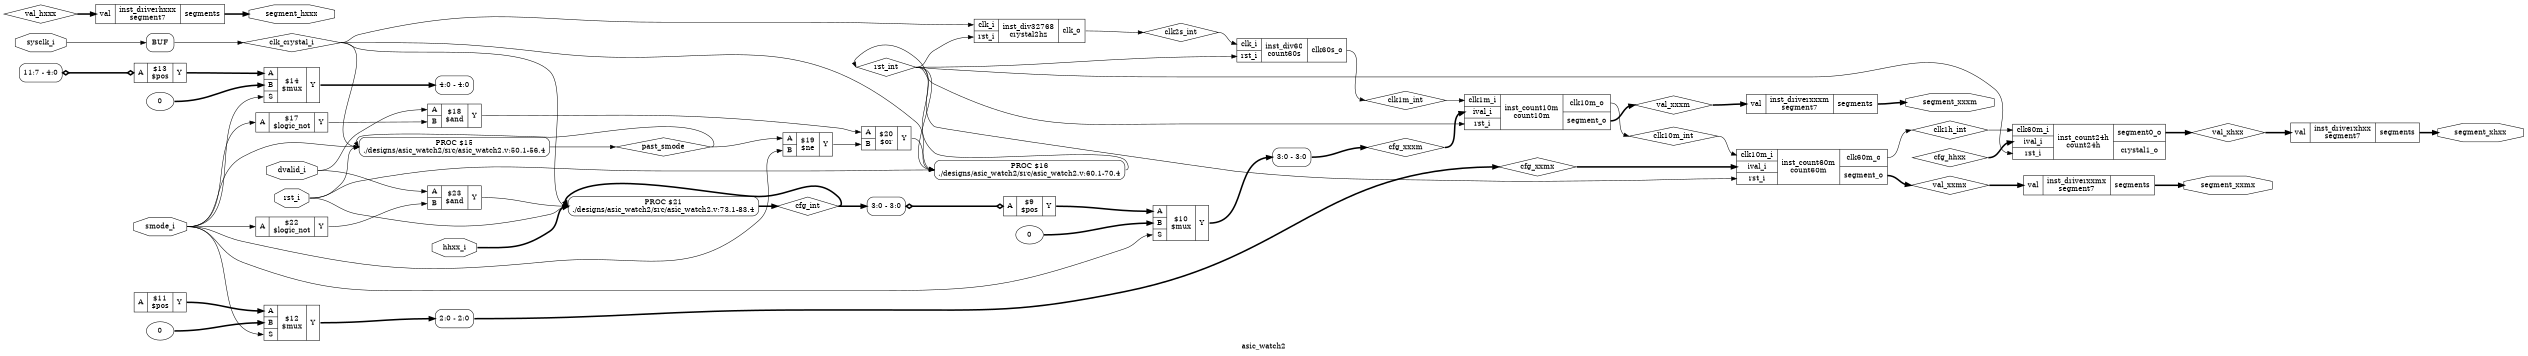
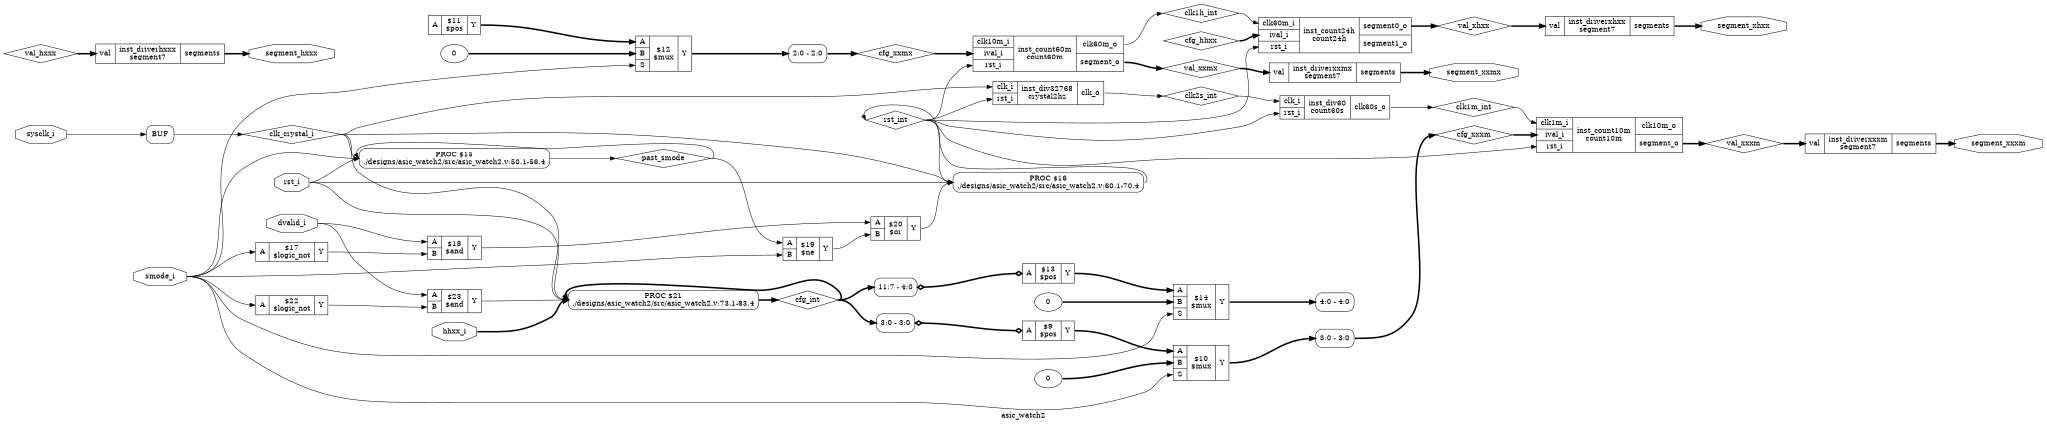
  digraph {
    label=asic_watch2
    rankdir=LR
    remincross=true
    node [shape=record]
    edge [color=black headport=w tailport=e]
    n1 [color=black fontcolor=black label=val_xxxm shape=diamond]
    n2 [label="{{<p40> val}|inst_driverxxxm\nsegment7|{<p41> segments}}"]
    n3 [color=black fontcolor=black label=segment_xxxm shape=octagon]
    n4 [color=black fontcolor=black label=val_xxmx shape=diamond]
    n5 [label="{{<p40> val}|inst_driverxxmx\nsegment7|{<p41> segments}}"]
    n6 [color=black fontcolor=black label=segment_xxmx shape=octagon]
    n7 [color=black fontcolor=black label=val_xhxx shape=diamond]
    n8 [label="{{<p40> val}|inst_driverxhxx\nsegment7|{<p41> segments}}"]
    n9 [color=black fontcolor=black label=segment_xhxx shape=octagon]
    n10 [color=black fontcolor=black label=val_hxxx shape=diamond]
    n11 [label="{{<p40> val}|inst_driverhxxx\nsegment7|{<p41> segments}}"]
    n12 [color=black fontcolor=black label=segment_hxxx shape=octagon]
    n13 [color=black fontcolor=black label=clk1h_int shape=diamond]
-   n14 [label="{{<p46> clk60m_i|<p47> ival_i|<p37> rst_i}|inst_count24h\ncount24h|{<p48> segment0_o|<p49> crystal1_o}}"]
-   n15 [color=black fontcolor=black label=clk10m_int shape=diamond]
+   n14 [label="{{<p46> clk60m_i|<p47> ival_i|<p37> rst_i}|inst_count24h\ncount24h|{<p48> segment0_o|<p49> segment1_o}}"]
    n16 [label="{{<p51> clk10m_i|<p47> ival_i|<p37> rst_i}|inst_count60m\ncount60m|{<p52> clk60m_o|<p53> segment_o}}"]
    n17 [color=black fontcolor=black label=clk1m_int shape=diamond]
    n18 [label="{{<p55> clk1m_i|<p47> ival_i|<p37> rst_i}|inst_count10m\ncount10m|{<p56> clk10m_o|<p53> segment_o}}"]
    n19 [color=black fontcolor=black label=clk2s_int shape=diamond]
    n20 [label="{{<p58> clk_i|<p37> rst_i}|inst_div60\ncount60s|{<p59> clk60s_o}}"]
    n21 [color=black fontcolor=black label=past_smode shape=diamond]
    n22 [label="{{<p63> A|<p64> B}|$19\n$ne|{<p65> Y}}"]
    n23 [label="PROC $15\n./designs/asic_watch2/src/asic_watch2.v:50.1-56.4" shape=box style=rounded]
    n24 [label="{{<p63> A|<p64> B}|$20\n$or|{<p65> Y}}"]
    n25 [color=black fontcolor=black label=rst_int shape=diamond]
    n26 [label="{{<p58> clk_i|<p37> rst_i}|inst_div32768\ncrystal2hz|{<p61> clk_o}}"]
    n27 [label="PROC $16\n./designs/asic_watch2/src/asic_watch2.v:60.1-70.4" shape=box style=rounded]
    n28 [color=black fontcolor=black label=cfg_int shape=diamond]
    n29 [label="<s0> 11:7 - 4:0 " style=rounded]
    n30 [label="<s0> 3:0 - 3:0 " style=rounded]
    n31 [label="PROC $21\n./designs/asic_watch2/src/asic_watch2.v:73.1-83.4" shape=box style=rounded]
    n32 [label="{{<p63> A}|$13\n$pos|{<p65> Y}}"]
    n33 [label="{{<p63> A}|$9\n$pos|{<p65> Y}}"]
    n34 [color=black fontcolor=black label=cfg_hhxx shape=diamond]
    n35 [color=black fontcolor=black label=cfg_xxmx shape=diamond]
    n36 [color=black fontcolor=black label=cfg_xxxm shape=diamond]
    n37 [color=black fontcolor=black label=clk_crystal_i shape=diamond]
    n38 [color=black fontcolor=black label=hhxx_i shape=octagon]
    n39 [color=black fontcolor=black label=dvalid_i shape=octagon]
    n40 [label="{{<p63> A|<p64> B}|$23\n$and|{<p65> Y}}"]
    n41 [label="{{<p63> A|<p64> B}|$18\n$and|{<p65> Y}}"]
    n42 [color=black fontcolor=black label=rst_i shape=octagon]
    n43 [color=black fontcolor=black label=smode_i shape=octagon]
    n44 [label="{{<p63> A}|$22\n$logic_not|{<p65> Y}}"]
    n45 [label="{{<p63> A}|$17\n$logic_not|{<p65> Y}}"]
    n46 [label="{{<p63> A|<p64> B|<p72> S}|$14\n$mux|{<p65> Y}}"]
    n47 [label="{{<p63> A|<p64> B|<p72> S}|$12\n$mux|{<p65> Y}}"]
    n48 [label="{{<p63> A|<p64> B|<p72> S}|$10\n$mux|{<p65> Y}}"]
    n49 [label="<s0> 4:0 - 4:0 " style=rounded]
    n50 [label="<s0> 2:0 - 2:0 " style=rounded]
    n51 [label="<s0> 3:0 - 3:0 " style=rounded]
    n52 [color=black fontcolor=black label=sysclk_i shape=octagon]
    n53 [label=BUF shape=box style=rounded]
    n54 [label=0 shape=""]
    n55 [label=0 shape=""]
    n56 [label="{{<p63> A}|$11\n$pos|{<p65> Y}}"]
    n57 [label=0 shape=""]
    n1 -> n2 [headport="p40:w" style="setlinewidth(3)"]
    n2 -> n3 [style="setlinewidth(3)" tailport="p41:e"]
    n4 -> n5 [headport="p40:w" style="setlinewidth(3)"]
    n5 -> n6 [style="setlinewidth(3)" tailport="p41:e"]
    n7 -> n8 [headport="p40:w" style="setlinewidth(3)"]
    n8 -> n9 [style="setlinewidth(3)" tailport="p41:e"]
    n10 -> n11 [headport="p40:w" style="setlinewidth(3)"]
    n11 -> n12 [style="setlinewidth(3)" tailport="p41:e"]
    n13 -> n14 [headport="p46:w"]
    n14 -> n7 [style="setlinewidth(3)" tailport="p48:e"]
-   n15 -> n16 [headport="p51:w"]
    n16 -> n4 [style="setlinewidth(3)" tailport="p53:e"]
    n16 -> n13 [tailport="p52:e"]
    n17 -> n18 [headport="p55:w"]
    n18 -> n1 [style="setlinewidth(3)" tailport="p53:e"]
-   n18 -> n15 [tailport="p56:e"]
    n19 -> n20 [headport="p58:w"]
    n20 -> n17 [tailport="p59:e"]
    n21 -> n22 [headport="p63:w"]
    n21 -> n23
    n22 -> n24 [headport="p64:w" tailport="p65:e"]
    n23 -> n21
    n24 -> n27 [tailport="p65:e"]
    n25 -> n14 [headport="p37:w"]
    n25 -> n16 [headport="p37:w"]
    n25 -> n18 [headport="p37:w"]
    n25 -> n20 [headport="p37:w"]
    n25 -> n26 [headport="p37:w"]
    n25 -> n27
    n26 -> n19 [tailport="p61:e"]
    n27 -> n25
+   n28 -> n29 [headport="s0:w" style="setlinewidth(3)"]
    n28 -> n30 [headport="s0:w" style="setlinewidth(3)"]
    n28 -> n31 [style="setlinewidth(3)"]
    n29 -> n32 [arrowhead=odiamond arrowtail=odiamond dir=both headport="p63:w" style="setlinewidth(3)"]
    n30 -> n33 [arrowhead=odiamond arrowtail=odiamond dir=both headport="p63:w" style="setlinewidth(3)"]
    n31 -> n28 [style="setlinewidth(3)"]
    n32 -> n46 [headport="p63:w" style="setlinewidth(3)" tailport="p65:e"]
    n33 -> n48 [headport="p63:w" style="setlinewidth(3)" tailport="p65:e"]
    n34 -> n14 [headport="p47:w" style="setlinewidth(3)"]
    n35 -> n16 [headport="p47:w" style="setlinewidth(3)"]
    n36 -> n18 [headport="p47:w" style="setlinewidth(3)"]
    n37 -> n23 [arrowhead=odiamond]
    n37 -> n26 [headport="p58:w"]
    n37 -> n27
    n37 -> n31
    n38 -> n31 [style="setlinewidth(3)"]
    n39 -> n40 [headport="p63:w"]
    n39 -> n41 [headport="p63:w"]
    n40 -> n31 [tailport="p65:e"]
    n41 -> n24 [headport="p63:w" tailport="p65:e"]
    n42 -> n23
    n42 -> n27
    n42 -> n31
    n43 -> n22 [headport="p64:w"]
    n43 -> n23
    n43 -> n44 [headport="p63:w"]
    n43 -> n45 [headport="p63:w"]
    n43 -> n46 [headport="p72:w"]
    n43 -> n47 [headport="p72:w"]
    n43 -> n48 [headport="p72:w"]
    n44 -> n40 [headport="p64:w" tailport="p65:e"]
    n45 -> n41 [headport="p64:w" tailport="p65:e"]
    n46 -> n49 [headport="s0:w" style="setlinewidth(3)" tailport="p65:e"]
    n47 -> n50 [headport="s0:w" style="setlinewidth(3)" tailport="p65:e"]
    n48 -> n51 [headport="s0:w" style="setlinewidth(3)" tailport="p65:e"]
    n50 -> n35 [style="setlinewidth(3)"]
    n51 -> n36 [style="setlinewidth(3)"]
    n52 -> n53 [headport="w:w"]
    n53 -> n37 [tailport="e:e"]
    n54 -> n46 [headport="p64:w" style="setlinewidth(3)"]
    n55 -> n47 [headport="p64:w" style="setlinewidth(3)"]
    n56 -> n47 [headport="p63:w" style="setlinewidth(3)" tailport="p65:e"]
    n57 -> n48 [headport="p64:w" style="setlinewidth(3)"]
  }
